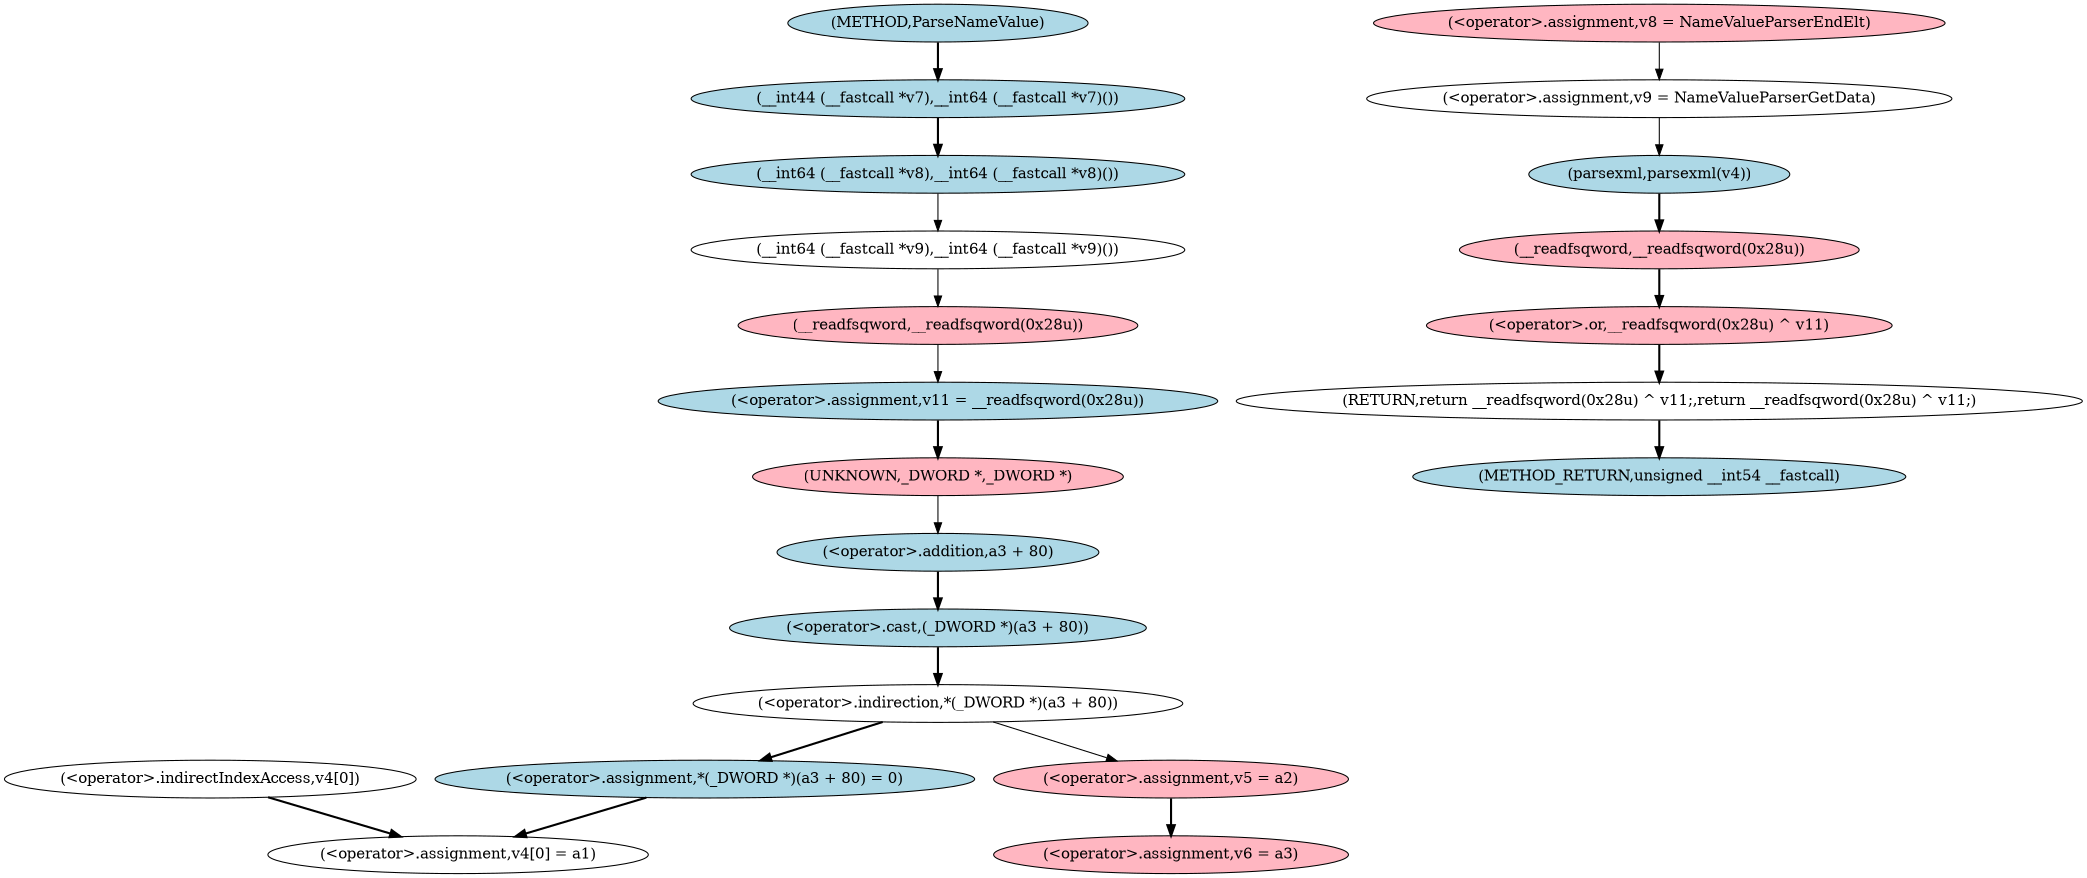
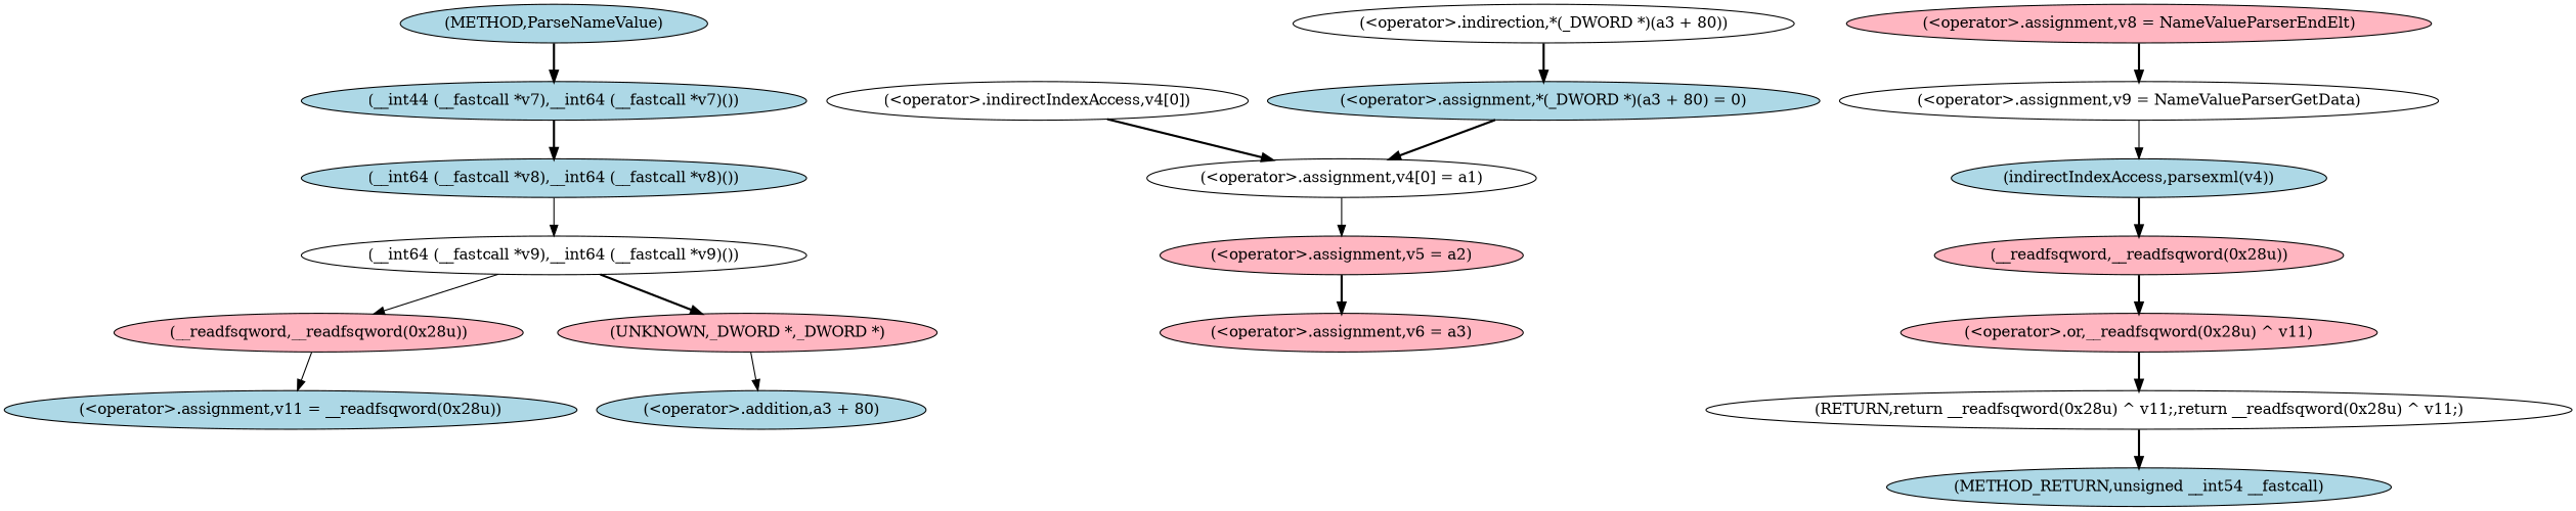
  digraph {
    node [fillcolor=lightblue style=filled]
    edge [style=bold]
    n1 [label="(__int44 (__fastcall *v7),__int64 (__fastcall *v7)())"]
    n2 [label="(__int64 (__fastcall *v8),__int64 (__fastcall *v8)())"]
    n3 [fillcolor=white label="(__int64 (__fastcall *v9),__int64 (__fastcall *v9)())"]
    n4 [fillcolor=lightpink label="(__readfsqword,__readfsqword(0x28u))"]
    n5 [label="(<operator>.assignment,v11 = __readfsqword(0x28u))"]
    n6 [fillcolor=lightpink label="(UNKNOWN,_DWORD *,_DWORD *)"]
    n7 [label="(<operator>.addition,a3 + 80)"]
    n8 [label="(<operator>.assignment,*(_DWORD *)(a3 + 80) = 0)"]
    n9 [fillcolor=white label="(<operator>.assignment,v4[0] = a1)"]
    n10 [fillcolor=white label="(<operator>.indirectIndexAccess,v4[0])"]
    n11 [fillcolor=white label="(<operator>.indirection,*(_DWORD *)(a3 + 80))"]
-   n12 [label="(<operator>.cast,(_DWORD *)(a3 + 80))"]
    n13 [fillcolor=lightpink label="(<operator>.assignment,v5 = a2)"]
    n14 [fillcolor=lightpink label="(<operator>.assignment,v6 = a3)"]
    n15 [fillcolor=lightpink label="(<operator>.assignment,v8 = NameValueParserEndElt)"]
    n16 [fillcolor=white label="(<operator>.assignment,v9 = NameValueParserGetData)"]
-   n17 [label="(parsexml,parsexml(v4))"]
+   n17 [label="(indirectIndexAccess,parsexml(v4))"]
    n18 [fillcolor=lightpink label="(__readfsqword,__readfsqword(0x28u))"]
    n19 [fillcolor=lightpink label="(<operator>.or,__readfsqword(0x28u) ^ v11)"]
    n20 [fillcolor=white label="(RETURN,return __readfsqword(0x28u) ^ v11;,return __readfsqword(0x28u) ^ v11;)"]
    n21 [label="(METHOD_RETURN,unsigned __int54 __fastcall)"]
    n22 [label="(METHOD,ParseNameValue)"]
    n1 -> n2
    n2 -> n3 [style=solid]
    n3 -> n4 [style=solid]
    n4 -> n5 [style=solid]
-   n5 -> n6
+   n3 -> n6
    n6 -> n7 [style=solid]
-   n7 -> n12
    n8 -> n9
-   n11 -> n13 [style=solid]
+   n9 -> n13 [style=solid]
    n10 -> n9
    n11 -> n8
-   n12 -> n11
    n13 -> n14
-   n15 -> n16 [style=solid]
+   n15 -> n16
    n16 -> n17 [style=solid]
    n17 -> n18
    n18 -> n19
    n19 -> n20
    n20 -> n21
    n22 -> n1
  }
